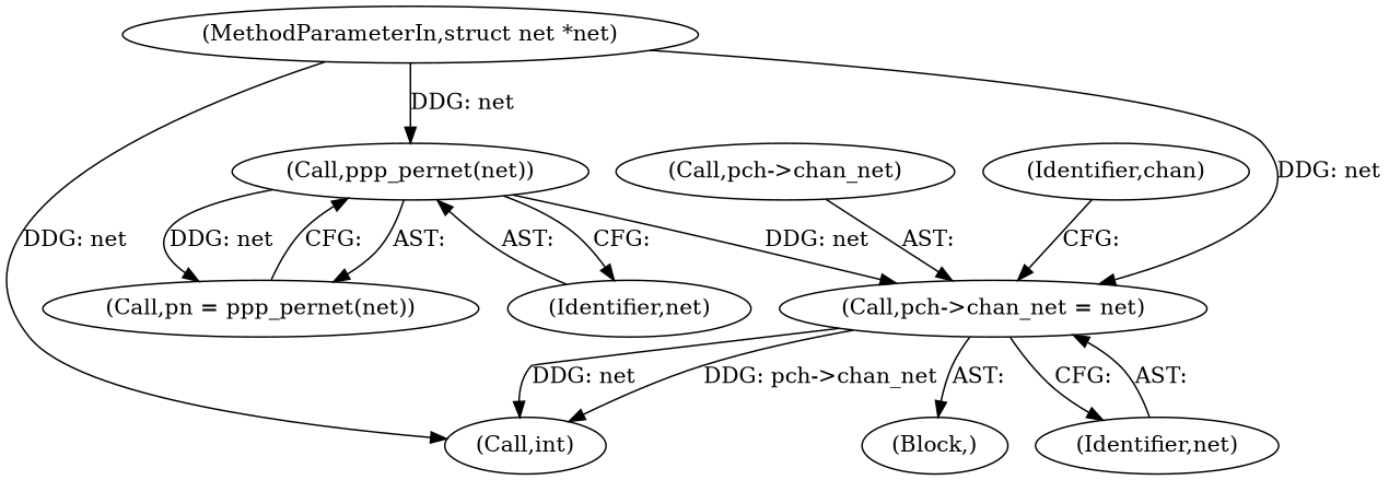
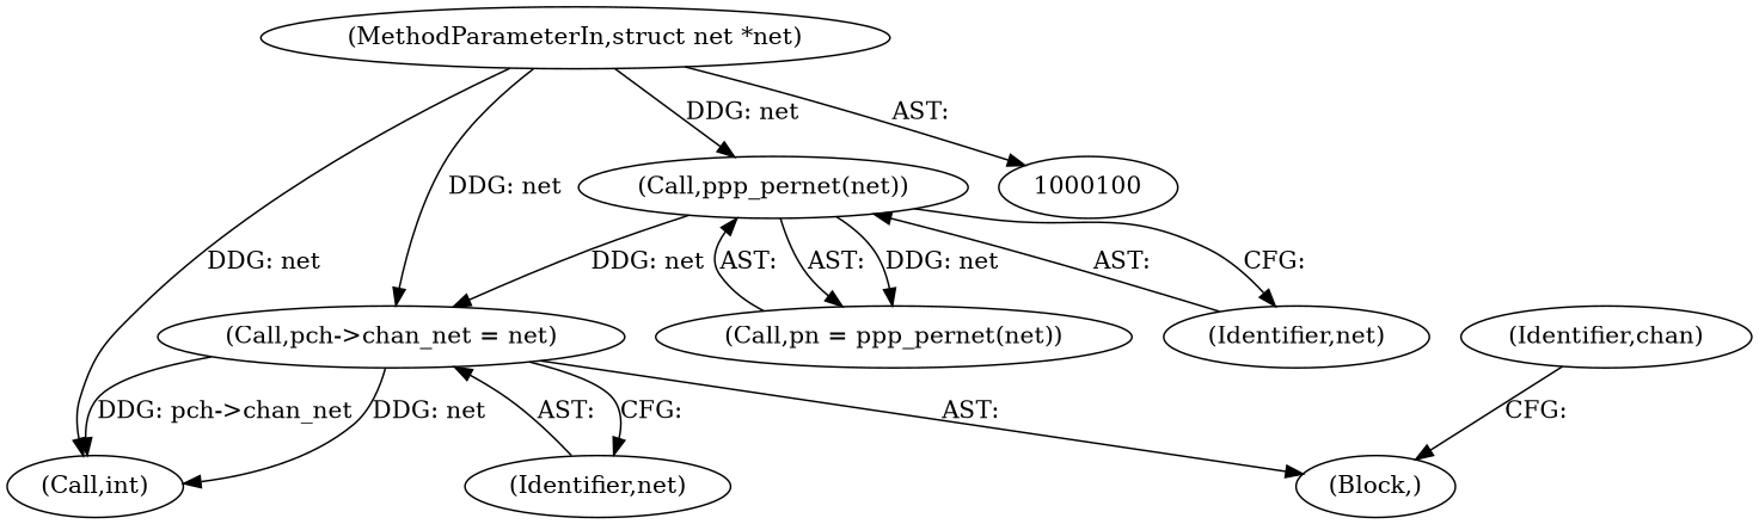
  digraph {
    n1 [label="(Call,pch->chan_net = net)"]
    n2 [label="(Call,int)"]
    n3 [label="(Block,)"]
    n4 [label="(Identifier,net)"]
    n5 [label="(Call,ppp_pernet(net))"]
    n6 [label="(Identifier,net)"]
    n7 [label="(Call,pn = ppp_pernet(net))"]
    n8 [label="(MethodParameterIn,struct net *net)"]
-   n10 [label="(Call,pch->chan_net)"]
+   1000100
    n11 [label="(Identifier,chan)"]
    n1 -> n2 [label="DDG: pch->chan_net"]
    n1 -> n2 [label="DDG: net"]
    n1 -> n3 [label="AST: "]
    n1 -> n4 [label="CFG: "]
    n4 -> n1 [label="AST: "]
    n5 -> n1 [label="DDG: net"]
    n5 -> n6 [label="CFG: "]
    n5 -> n7 [label="AST: "]
    n5 -> n7 [label="DDG: net"]
    n6 -> n5 [label="AST: "]
-   n7 -> n5 [label="CFG: "]
+   n7 -> n5 [label="AST: "]
    n8 -> n1 [label="DDG: net"]
    n8 -> n2 [label="DDG: net"]
    n8 -> n5 [label="DDG: net"]
-   n10 -> n1 [label="AST: "]
-   n11 -> n1 [label="CFG: "]
+   n8 -> 1000100 [label="AST: "]
+   n11 -> n3 [label="CFG: "]
  }
